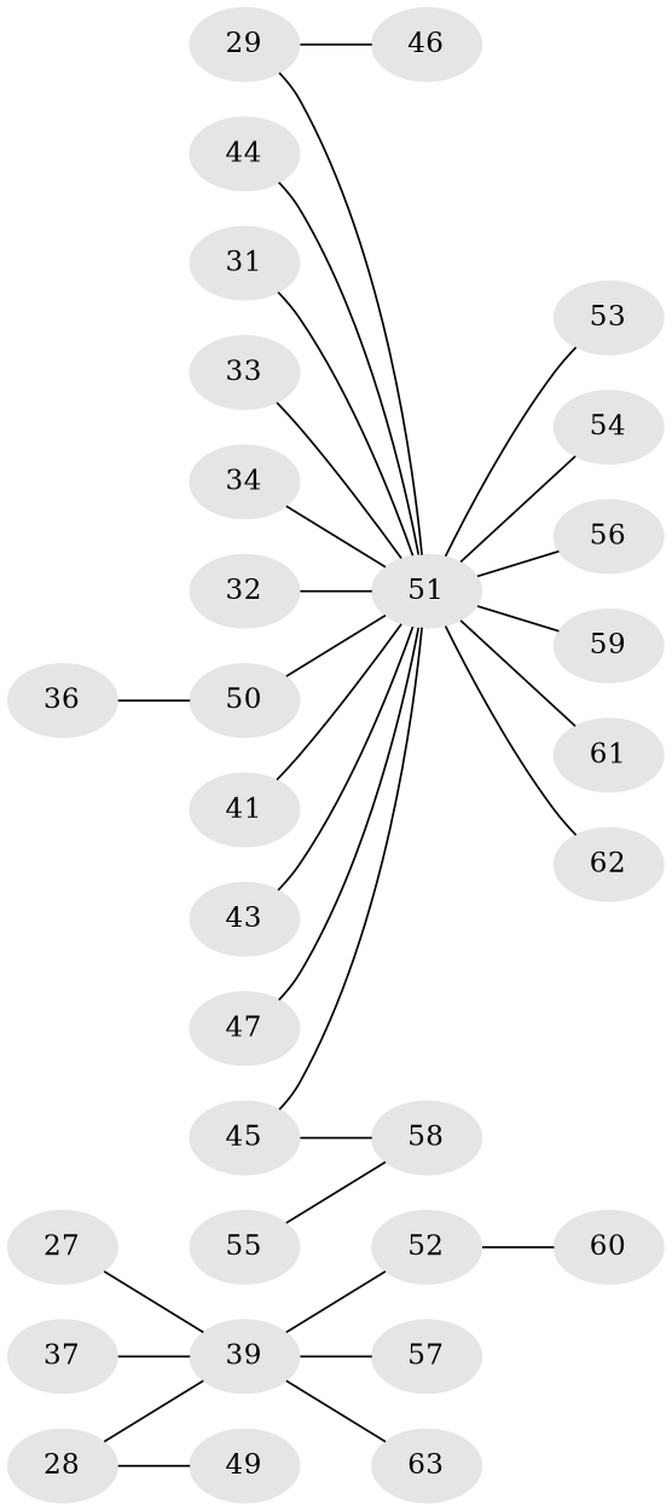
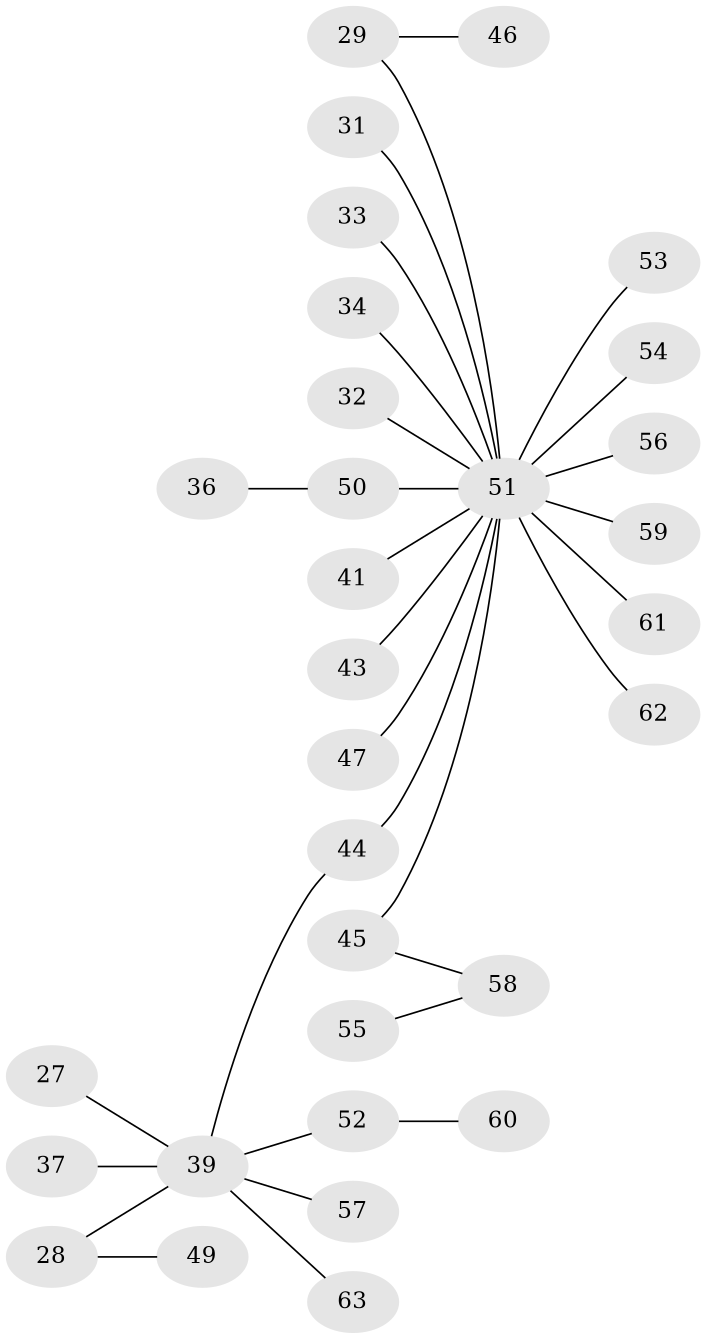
  graph {
    rankdir=LR
    node [color=gray90 style=filled]
    39 [super="+17"]
    44
    52
    57
    63
    27
    28
    49
    29
    46
    51 [super="+23+40+42+22+25+30+38+48"]
    53
    54
    56
    59
    61
    62
    31
    33
    34
    n21 [label=32]
    50 [super="+10"]
    36
    37 [super="+21"]
    60
    41
    43
    45 [super="+13"]
    58 [super="+18"]
    47
    55
+   39 -- 44
    39 -- 52
    39 -- 57
    39 -- 63
    44 -- 51
    52 -- 60
    27 -- 39
    28 -- 39
    28 -- 49
    29 -- 46
    29 -- 51
    51 -- 53
    51 -- 54
    51 -- 56
    51 -- 59
    51 -- 61
    51 -- 62
    31 -- 51
    33 -- 51
    34 -- 51
    n21 -- 51
    50 -- 51
    36 -- 50
    37 -- 39
    41 -- 51
    43 -- 51
    45 -- 51
    45 -- 58
    47 -- 51
    55 -- 58
  }
